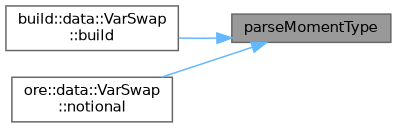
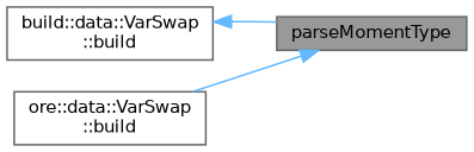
  digraph {
    rankdir=RL
    node [color=grey40 fillcolor=white fontname=Helvetica fontsize=10 shape=box style=filled]
    edge [color=steelblue1 dir=back fontname=Helvetica fontsize=10 labelfontname=Helvetica labelfontsize=10 style=solid]
    n1 [color=gray40 fillcolor=grey60 fontcolor=black height=0.2 label=parseMomentType width=0.4]
    n2 [height=0.2 label="build::data::VarSwap\l::build" width=0.4]
-   n3 [height=0.2 label="ore::data::VarSwap\l::notional" width=0.4]
-   n1 -> n2
+   n3 [height=0.2 label="ore::data::VarSwap\l::build" width=0.4]
+   n2 -> n1
    n1 -> n3
  }
